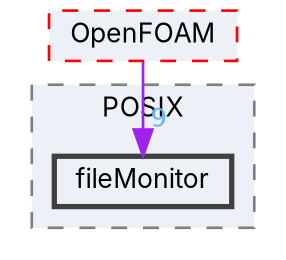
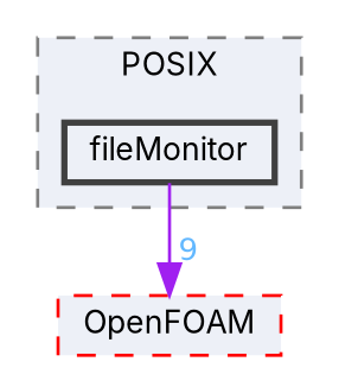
  digraph {
    compound=true
    fontname=Inter
    node [fillcolor="#edf0f7" fontname=Inter fontsize=10 shape=box]
    n1 [color=grey25 height=0.2 label=fileMonitor style="filled,bold" width=0.4]
    n2 [color=red height=0.2 label=OpenFOAM style="filled,dashed" width=0.4]
    subgraph cluster_1 {
      bgcolor="#edf0f7"
      fontsize=10
      label=POSIX
      pencolor=grey50
      style="filled,dashed"
      n1
    }
-   n2 -> n1 [color=purple fontcolor=steelblue1 fontname=Inter fontsize=10 headlabel=9 labeldistance=1.5 labelfontname=Helvetica labelfontsize=10]
+   n1 -> n2 [color=purple fontcolor=steelblue1 fontname=Inter fontsize=10 headlabel=9 labeldistance=1.5 labelfontname=Helvetica labelfontsize=10]
  }
